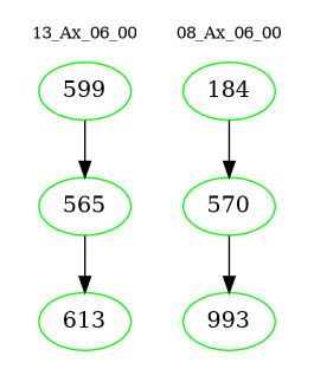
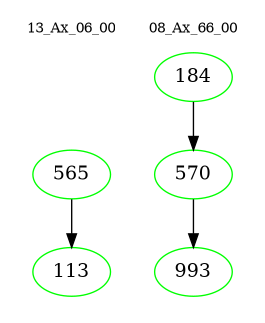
  digraph {
    node [color=green]
    edge [color=black]
-   n1 [label=599]
    n2 [label=565]
-   n3 [label=613]
+   n3 [label=113]
    n4 [label=184]
    n5 [label=570]
    n6 [label=993]
    subgraph cluster_1 {
      color=white
      fontsize=10
      label="13_Ax_06_00"
-     n1
      n2
      n3
    }
    subgraph cluster_2 {
      color=white
      fontsize=10
-     label="08_Ax_06_00"
+     label="08_Ax_66_00"
      n4
      n5
      n6
    }
-   n1 -> n2
    n2 -> n3
    n4 -> n5
    n5 -> n6
  }
